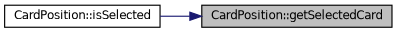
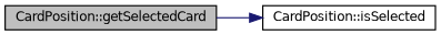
  digraph {
    rankdir=LR
    node [color=black fontname=Helvetica fontsize=10 shape=record]
    n1 [fillcolor=grey75 fontcolor=black height=0.2 label="CardPosition::getSelectedCard" style=filled width=0.4]
    n2 [height=0.2 label="CardPosition::isSelected" width=0.4]
-   n2 -> n1 [color=midnightblue fontname=Helvetica fontsize=10 labelfontname=Helvetica labelfontsize=10 style=solid]
+   n1 -> n2 [color=midnightblue fontname=Helvetica fontsize=10 labelfontname=Helvetica labelfontsize=10 style=solid]
  }
